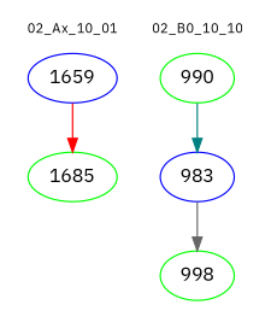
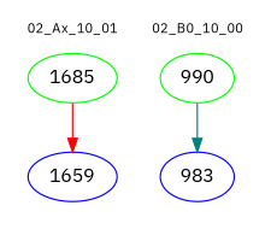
  digraph {
    fontname="IBM Plex Sans"
    node [color=green fontname="IBM Plex Sans"]
    edge [fontname="IBM Plex Sans"]
    n1 [label=1685]
    n2 [color=blue label=1659]
    n3 [label=990]
    n4 [color=blue label=983]
-   n5 [label=998]
    subgraph cluster_1 {
      color=white
      fontsize=10
      label="02_Ax_10_01"
      n1
      n2
    }
    subgraph cluster_2 {
      color=white
      fontsize=10
-     label="02_B0_10_10"
+     label="02_B0_10_00"
      n3
      n4
-     n5
    }
-   n2 -> n1 [color=red]
+   n1 -> n2 [color=red]
    n3 -> n4 [color=teal]
-   n4 -> n5 [color=gray40]
  }
